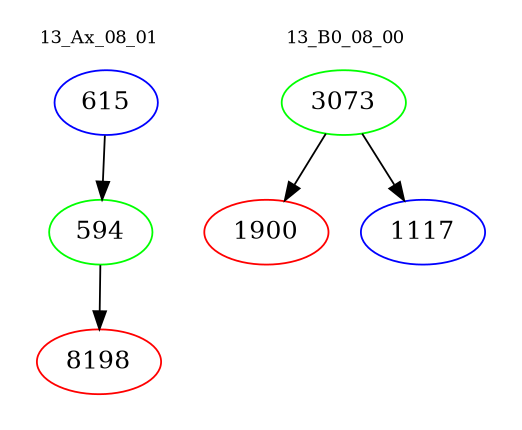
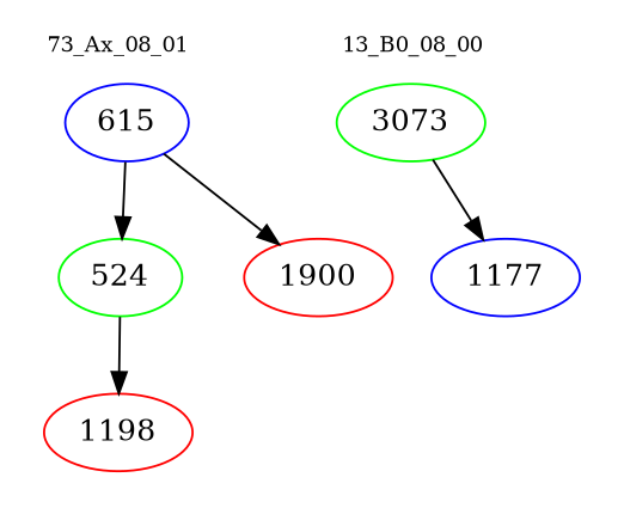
  digraph {
    node [color=green]
    edge [color=black]
-   n1 [label=594]
+   n1 [label=524]
    n2 [color=blue label=615]
-   n3 [color=red label=8198]
+   n3 [color=red label=1198]
    n4 [label=3073]
-   n5 [color=blue label=1117]
+   n5 [color=blue label=1177]
    n6 [color=red label=1900]
    subgraph cluster_1 {
      color=white
      fontsize=10
-     label="13_Ax_08_01"
+     label="73_Ax_08_01"
      n1
      n2
      n3
    }
    subgraph cluster_2 {
      color=white
      fontsize=10
      label="13_B0_08_00"
      n4
      n5
      n6
    }
    n1 -> n3
    n2 -> n1
    n4 -> n5
-   n4 -> n6
+   n2 -> n6
  }
